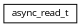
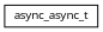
  digraph {
    rankdir=TB
    fontname="Open Sans"
-   n1 [color=black fillcolor=white fontname="Open Sans" fontsize=10 height=0.2 label=async_read_t shape=record style=filled width=0.4]
+   n1 [color=black fillcolor=white fontname="Open Sans" fontsize=10 height=0.2 label=async_async_t shape=record style=filled width=0.4]
  }
